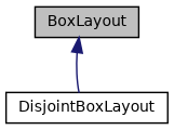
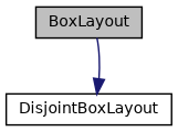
  digraph {
    node [color=black fontname=Helvetica fontsize=10 shape=record style=filled]
    n1 [fillcolor=grey75 fontcolor=black height=0.2 label=BoxLayout width=0.4]
    n2 [fillcolor=white height=0.2 label=DisjointBoxLayout width=0.4]
-   n1 -> n2 [color=midnightblue dir=back fontname=Helvetica fontsize=10 labelfontname=Helvetica labelfontsize=10 style=solid]
+   n2 -> n1 [color=midnightblue dir=back fontname=Helvetica fontsize=10 labelfontname=Helvetica labelfontsize=10 style=solid]
  }
